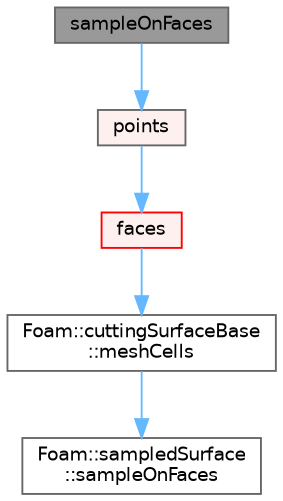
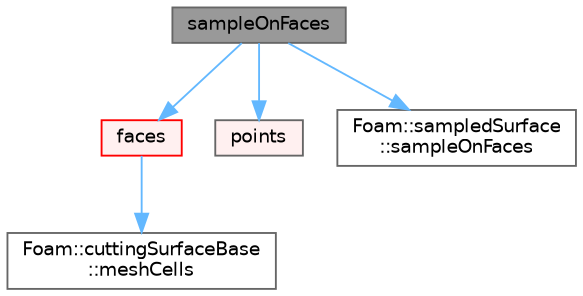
  digraph {
    rankdir=TB
    node [color=grey40 fillcolor="#FFF0F0" fontname=Helvetica fontsize=10 shape=box style=filled]
    edge [color=steelblue1 fontname=Helvetica fontsize=10 labelfontname=Helvetica labelfontsize=10 style=solid]
    n1 [color=gray40 fillcolor=grey60 fontcolor=black height=0.2 label=sampleOnFaces width=0.4]
    n2 [color=red height=0.2 label=faces width=0.4]
    n3 [height=0.2 label=points width=0.4]
    n4 [fillcolor=white height=0.2 label="Foam::sampledSurface\l::sampleOnFaces" width=0.4]
    n5 [fillcolor=white height=0.2 label="Foam::cuttingSurfaceBase\l::meshCells" width=0.4]
-   n3 -> n2
+   n1 -> n2
    n1 -> n3
-   n5 -> n4
+   n1 -> n4
    n2 -> n5
  }
